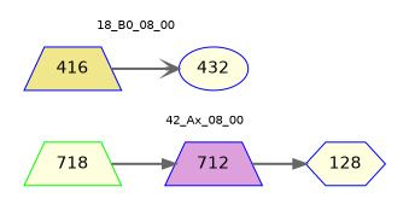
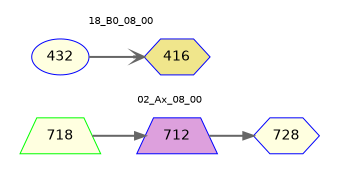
  digraph {
    fontname="DejaVu Sans"
    rankdir=LR
    node [color=blue fillcolor=lightyellow fontname="DejaVu Sans" shape=trapezium style=filled]
    edge [arrowhead=normal color=gray40 fontname="DejaVu Sans" style=bold]
    n1 [color=green label=718]
    n2 [fillcolor=plum label=712]
-   n3 [label=128 shape=hexagon]
-   n4 [fillcolor=khaki label=416]
+   n3 [label=728 shape=hexagon]
+   n4 [fillcolor=khaki label=416 shape=hexagon]
    n5 [label=432 shape=ellipse]
    subgraph cluster_1 {
      color=white
      fontsize=10
-     label="42_Ax_08_00"
+     label="02_Ax_08_00"
      n1
      n2
      n3
    }
    subgraph cluster_2 {
      color=white
      fontsize=10
      label="18_B0_08_00"
      n4
      n5
    }
    n1 -> n2
    n2 -> n3
-   n4 -> n5 [arrowhead=vee]
+   n5 -> n4 [arrowhead=vee]
  }
